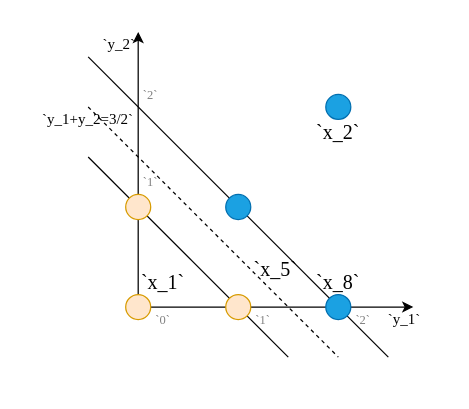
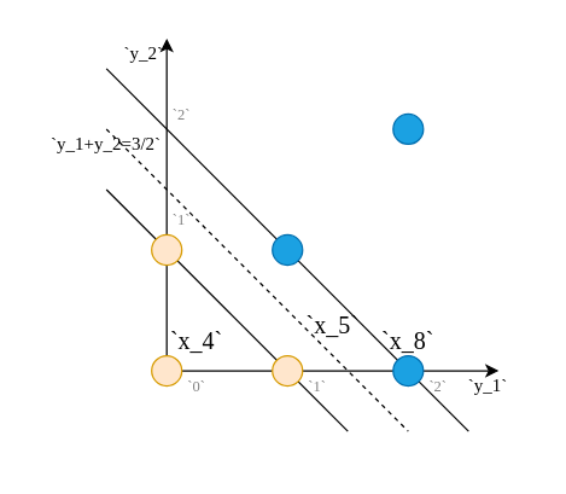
  <mxCell id="0" />
  <mxCell id="1" parent="0" />
  <mxCell id="2" value="" style="endArrow=none;html=1;" parent="1" edge="1"><mxGeometry width="50" height="50" relative="1" as="geometry"><mxPoint x="70" y="125" as="sourcePoint" /><mxPoint x="230" y="285" as="targetPoint" /></mxGeometry></mxCell>
  <mxCell id="3" value="" style="endArrow=none;html=1;" parent="1" edge="1"><mxGeometry width="50" height="50" relative="1" as="geometry"><mxPoint x="70" y="45" as="sourcePoint" /><mxPoint x="310" y="285" as="targetPoint" /></mxGeometry></mxCell>
  <mxCell id="4" value="" style="endArrow=classic;html=1;" parent="1" edge="1"><mxGeometry width="50" height="50" relative="1" as="geometry"><mxPoint x="110" y="245" as="sourcePoint" /><mxPoint x="110" y="25" as="targetPoint" /></mxGeometry></mxCell>
  <mxCell id="5" value="" style="endArrow=classic;html=1;" parent="1" source="6" edge="1"><mxGeometry width="50" height="50" relative="1" as="geometry"><mxPoint x="110" y="245" as="sourcePoint" /><mxPoint x="330" y="245" as="targetPoint" /></mxGeometry></mxCell>
  <mxCell id="6" value="" style="ellipse;whiteSpace=wrap;html=1;aspect=fixed;fillColor=#ffe6cc;strokeColor=#d79b00;" parent="1" vertex="1"><mxGeometry x="100" y="235" width="20" height="20" as="geometry" /></mxCell>
  <mxCell id="7" value="" style="endArrow=classic;html=1;" parent="1" target="6" edge="1"><mxGeometry width="50" height="50" relative="1" as="geometry"><mxPoint x="110" y="245" as="sourcePoint" /><mxPoint x="270" y="245" as="targetPoint" /></mxGeometry></mxCell>
  <mxCell id="8" value="" style="ellipse;whiteSpace=wrap;html=1;aspect=fixed;fillColor=#ffe6cc;strokeColor=#d79b00;" parent="1" vertex="1"><mxGeometry x="100" y="155" width="20" height="20" as="geometry" /></mxCell>
  <mxCell id="9" value="" style="ellipse;whiteSpace=wrap;html=1;aspect=fixed;fillColor=#ffe6cc;strokeColor=#d79b00;" parent="1" vertex="1"><mxGeometry x="180" y="235" width="20" height="20" as="geometry" /></mxCell>
  <mxCell id="10" value="" style="ellipse;whiteSpace=wrap;html=1;aspect=fixed;fillColor=#1ba1e2;strokeColor=#006EAF;fontColor=#ffffff;" parent="1" vertex="1"><mxGeometry x="180" y="155" width="20" height="20" as="geometry" /></mxCell>
  <mxCell id="11" value="" style="ellipse;whiteSpace=wrap;html=1;aspect=fixed;fillColor=#1ba1e2;strokeColor=#006EAF;fontColor=#ffffff;" parent="1" vertex="1"><mxGeometry x="260" y="235" width="20" height="20" as="geometry" /></mxCell>
  <mxCell id="12" value="" style="ellipse;whiteSpace=wrap;html=1;aspect=fixed;fillColor=#1ba1e2;strokeColor=#006EAF;fontColor=#ffffff;" parent="1" vertex="1"><mxGeometry x="260" y="75" width="20" height="20" as="geometry" /></mxCell>
  <mxCell id="13" value="" style="endArrow=none;html=1;dashed=1;" parent="1" edge="1"><mxGeometry width="50" height="50" relative="1" as="geometry"><mxPoint x="70" y="85" as="sourcePoint" /><mxPoint x="270" y="285" as="targetPoint" /></mxGeometry></mxCell>
- <mxCell id="14" value="`x_1`" style="text;html=1;strokeColor=none;fillColor=none;align=center;verticalAlign=middle;whiteSpace=wrap;rounded=0;fontFamily=Calibri;fontSize=16;" parent="1" vertex="1"><mxGeometry x="110" y="215" width="40" height="20" as="geometry" /></mxCell>
+ <mxCell id="14" value="`x_4`" style="text;html=1;strokeColor=none;fillColor=none;align=center;verticalAlign=middle;whiteSpace=wrap;rounded=0;fontFamily=Calibri;fontSize=16;" parent="1" vertex="1"><mxGeometry x="110" y="215" width="40" height="20" as="geometry" /></mxCell>
  <mxCell id="15" value="`x_5`" style="text;html=1;strokeColor=none;fillColor=none;align=center;verticalAlign=middle;whiteSpace=wrap;rounded=0;fontFamily=Calibri;fontSize=16;" parent="1" vertex="1"><mxGeometry x="200" y="205" width="40" height="20" as="geometry" /></mxCell>
  <mxCell id="16" value="`x_8`" style="text;html=1;strokeColor=none;fillColor=none;align=center;verticalAlign=middle;whiteSpace=wrap;rounded=0;fontFamily=Calibri;fontSize=16;" parent="1" vertex="1"><mxGeometry x="250" y="215" width="40" height="20" as="geometry" /></mxCell>
- <mxCell id="17" value="`x_2`" style="text;html=1;strokeColor=none;fillColor=none;align=center;verticalAlign=middle;whiteSpace=wrap;rounded=0;fontFamily=Calibri;fontSize=16;" parent="1" vertex="1"><mxGeometry x="250" y="95" width="40" height="20" as="geometry" /></mxCell>
  <mxCell id="18" value="`y_1`" style="text;html=1;strokeColor=none;fillColor=none;align=center;verticalAlign=middle;whiteSpace=wrap;rounded=0;fontFamily=Calibri;fontSize=12;" parent="1" vertex="1"><mxGeometry x="303" y="245" width="40" height="20" as="geometry" /></mxCell>
  <mxCell id="19" value="`y_2`" style="text;html=1;strokeColor=none;fillColor=none;align=center;verticalAlign=middle;whiteSpace=wrap;rounded=0;fontFamily=Calibri;fontSize=12;" parent="1" vertex="1"><mxGeometry x="80" y="25" width="30" height="20" as="geometry" /></mxCell>
  <mxCell id="20" value="`y_1+y_2=3/2`" style="text;html=1;strokeColor=none;fillColor=none;align=center;verticalAlign=middle;whiteSpace=wrap;rounded=0;fontFamily=Calibri;fontSize=12;" parent="1" vertex="1"><mxGeometry x="30" y="85" width="80" height="20" as="geometry" /></mxCell>
  <mxCell id="21" value="" style="rounded=0;whiteSpace=wrap;html=1;fontFamily=Calibri;fontSize=12;strokeColor=none;" parent="1" vertex="1"><mxGeometry x="20" y="20" width="10" height="270" as="geometry" /></mxCell>
  <mxCell id="22" value="" style="rounded=0;whiteSpace=wrap;html=1;fontFamily=Calibri;fontSize=12;strokeColor=none;" parent="1" vertex="1"><mxGeometry x="48" y="290" width="305" height="15" as="geometry" /></mxCell>
  <mxCell id="23" value="`0`" style="text;html=1;strokeColor=none;fillColor=none;align=center;verticalAlign=middle;whiteSpace=wrap;rounded=0;fontFamily=Calibri;fontSize=10;fontColor=#808080;" parent="1" vertex="1"><mxGeometry x="110" y="245" width="40" height="20" as="geometry" /></mxCell>
  <mxCell id="24" value="`1`" style="text;html=1;strokeColor=none;fillColor=none;align=center;verticalAlign=middle;whiteSpace=wrap;rounded=0;fontFamily=Calibri;fontSize=10;fontColor=#808080;" parent="1" vertex="1"><mxGeometry x="190" y="245" width="40" height="20" as="geometry" /></mxCell>
  <mxCell id="25" value="`2`" style="text;html=1;strokeColor=none;fillColor=none;align=center;verticalAlign=middle;whiteSpace=wrap;rounded=0;fontFamily=Calibri;fontSize=10;fontColor=#808080;" parent="1" vertex="1"><mxGeometry x="270" y="245" width="40" height="20" as="geometry" /></mxCell>
  <mxCell id="26" value="`1`" style="text;html=1;strokeColor=none;fillColor=none;align=center;verticalAlign=middle;whiteSpace=wrap;rounded=0;fontFamily=Calibri;fontSize=10;fontColor=#808080;" parent="1" vertex="1"><mxGeometry x="100" y="135" width="40" height="20" as="geometry" /></mxCell>
  <mxCell id="27" value="`2`" style="text;html=1;strokeColor=none;fillColor=none;align=center;verticalAlign=middle;whiteSpace=wrap;rounded=0;fontFamily=Calibri;fontSize=10;fontColor=#808080;" parent="1" vertex="1"><mxGeometry x="100" y="65" width="40" height="20" as="geometry" /></mxCell>
